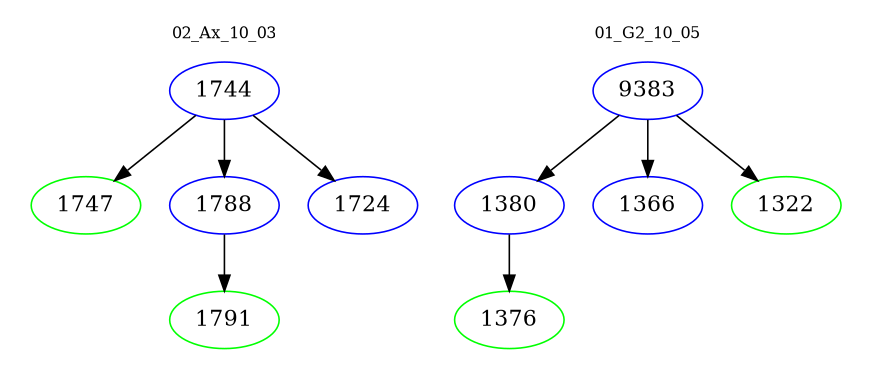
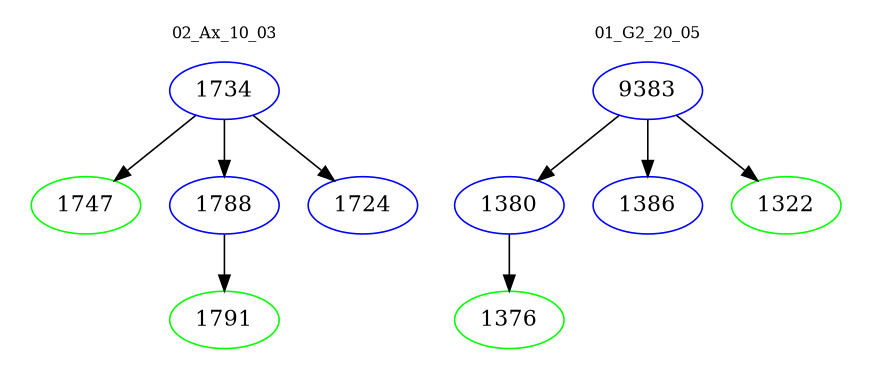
  digraph {
    node [color=blue]
    edge [color=black]
-   n1 [label=1744]
+   n1 [label=1734]
    n2 [color=green label=1747]
    n3 [label=1788]
    n4 [label=1724]
    n5 [color=green label=1791]
    n6 [label=9383]
    n7 [label=1380]
-   n8 [label=1366]
+   n8 [label=1386]
    n9 [color=green label=1322]
    n10 [color=green label=1376]
    subgraph cluster_1 {
      color=white
      fontsize=10
      label="02_Ax_10_03"
      n1
      n2
      n3
      n4
      n5
    }
    subgraph cluster_2 {
      color=white
      fontsize=10
-     label="01_G2_10_05"
+     label="01_G2_20_05"
      n6
      n7
      n8
      n9
      n10
    }
    n1 -> n2
    n1 -> n3
    n1 -> n4
    n3 -> n5
    n6 -> n7
    n6 -> n8
    n6 -> n9
    n7 -> n10
  }
